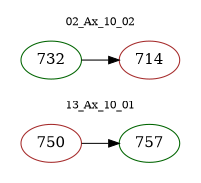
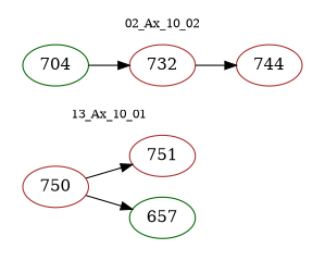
  digraph {
    rankdir=LR
    node [color=brown]
    edge [color=black]
    n1 [label=750]
-   n2 [color=darkgreen label=757]
-   n5 [label=714]
-   n6 [color=darkgreen label=732]
+   n2 [color=darkgreen label=657]
+   n3 [label=751]
+   n4 [color=darkgreen label=704]
+   n5 [label=744]
+   n6 [label=732]
    subgraph cluster_1 {
      color=white
      fontsize=10
      label="13_Ax_10_01"
      n1
      n2
+     n3
    }
    subgraph cluster_2 {
      color=white
      fontsize=10
      label="02_Ax_10_02"
+     n4
      n5
      n6
    }
    n1 -> n2
+   n1 -> n3
+   n4 -> n6
    n6 -> n5
  }
